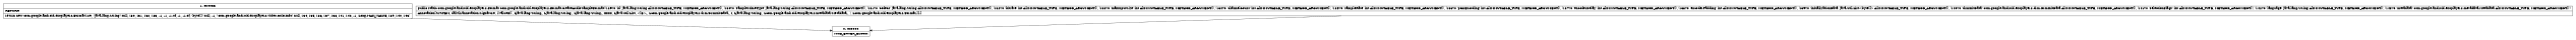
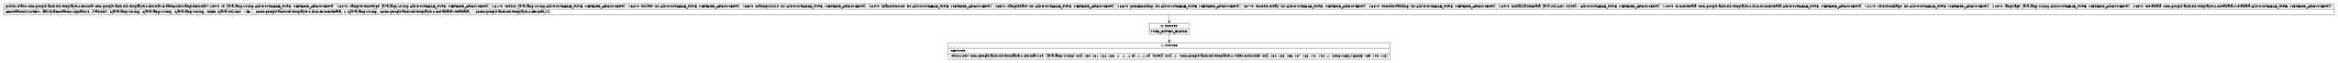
  digraph {
    node [shape=record]
    n1 [label="{0\:\ 0x0000|MTH_ENTER_BLOCK\l}"]
    n2 [label="{1\:\ 0x0035|RETURN\l|return new com.google.android.exoplayer2.Format(r29, (java.lang.String) null, r30, r31, r32, r33, \-1, \-1, \-1.0f, \-1, \-1.0f, (byte[]) null, \-1, (com.google.android.exoplayer2.video.ColorInfo) null, r34, r35, r36, r37, r38, r41, r42, \-1, Long.MAX_VALUE, r39, r40, r43)\l}"]
    n3 [label="{public static com.google.android.exoplayer2.Format com.google.android.exoplayer2.Format.createAudioSampleFormat((r29v0 'id' java.lang.String A[IMMUTABLE_TYPE, METHOD_ARGUMENT]), (r30v0 'sampleMimeType' java.lang.String A[IMMUTABLE_TYPE, METHOD_ARGUMENT]), (r31v0 'codecs' java.lang.String A[IMMUTABLE_TYPE, METHOD_ARGUMENT]), (r32v0 'bitrate' int A[IMMUTABLE_TYPE, METHOD_ARGUMENT]), (r33v0 'maxInputSize' int A[IMMUTABLE_TYPE, METHOD_ARGUMENT]), (r34v0 'channelCount' int A[IMMUTABLE_TYPE, METHOD_ARGUMENT]), (r35v0 'sampleRate' int A[IMMUTABLE_TYPE, METHOD_ARGUMENT]), (r36v0 'pcmEncoding' int A[IMMUTABLE_TYPE, METHOD_ARGUMENT]), (r37v0 'encoderDelay' int A[IMMUTABLE_TYPE, METHOD_ARGUMENT]), (r38v0 'encoderPadding' int A[IMMUTABLE_TYPE, METHOD_ARGUMENT]), (r39v0 'initializationData' java.util.List\<byte[]\> A[IMMUTABLE_TYPE, METHOD_ARGUMENT]), (r40v0 'drmInitData' com.google.android.exoplayer2.drm.DrmInitData A[IMMUTABLE_TYPE, METHOD_ARGUMENT]), (r41v0 'selectionFlags' int A[IMMUTABLE_TYPE, METHOD_ARGUMENT]), (r42v0 'language' java.lang.String A[IMMUTABLE_TYPE, METHOD_ARGUMENT]), (r43v0 'metadata' com.google.android.exoplayer2.metadata.Metadata A[IMMUTABLE_TYPE, METHOD_ARGUMENT]))  | Annotation[SYSTEM, dalvik.annotation.Signature, \{value=[(, Ljava\/lang\/String;, Ljava\/lang\/String;, Ljava\/lang\/String;, IIIIIII, Ljava\/util\/List, \<[B\>;, Lcom\/google\/android\/exoplayer2\/drm\/DrmInitData;, I, Ljava\/lang\/String;, Lcom\/google\/android\/exoplayer2\/metadata\/Metadata;, ), Lcom\/google\/android\/exoplayer2\/Format;]\}]\l}"]
-   n2 -> n1
+   n1 -> n2
    n3 -> n1
  }
